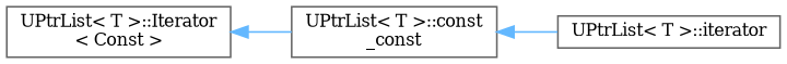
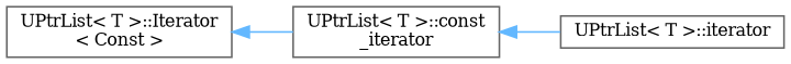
  digraph {
    fontname="DejaVu Serif"
    rankdir=LR
    node [color=grey40 fillcolor=white fontname="DejaVu Serif" fontsize=10 shape=box style=filled]
    edge [color=steelblue1 dir=back fontname="DejaVu Serif" fontsize=10 labelfontname=Helvetica labelfontsize=10 style=solid]
    n1 [height=0.2 label="UPtrList\< T \>::Iterator\l\< Const \>" width=0.4]
-   n2 [height=0.2 label="UPtrList\< T \>::const\l_const" width=0.4]
+   n2 [height=0.2 label="UPtrList\< T \>::const\l_iterator" width=0.4]
    n3 [height=0.2 label="UPtrList\< T \>::iterator" width=0.4]
    n1 -> n2
    n2 -> n3
  }
